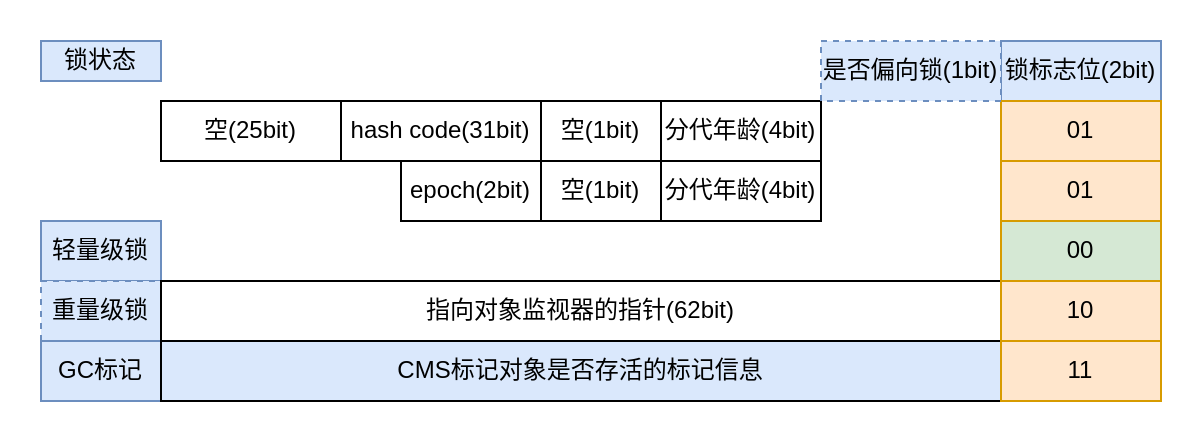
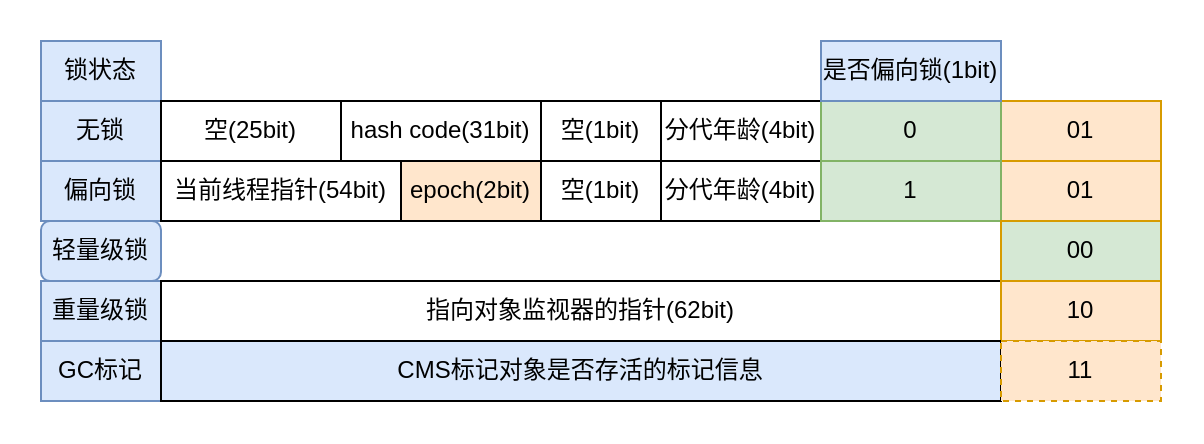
  <mxCell id="0" />
  <mxCell id="1" parent="0" />
- <mxCell id="2" value="锁状态" style="rounded=0;whiteSpace=wrap;html=1;fillColor=#dae8fc;strokeColor=#6c8ebf;" vertex="1" parent="1"><mxGeometry x="20" y="20" width="60" height="20" as="geometry" /></mxCell>
- <mxCell id="5" value="轻量级锁" style="rounded=0;whiteSpace=wrap;html=1;fillColor=#dae8fc;strokeColor=#6c8ebf;" vertex="1" parent="1"><mxGeometry x="20" y="110" width="60" height="30" as="geometry" /></mxCell>
- <mxCell id="6" value="重量级锁" style="rounded=0;whiteSpace=wrap;html=1;fillColor=#dae8fc;strokeColor=#6c8ebf;dashed=1;" vertex="1" parent="1"><mxGeometry x="20" y="140" width="60" height="30" as="geometry" /></mxCell>
+ <mxCell id="2" value="锁状态" style="rounded=0;whiteSpace=wrap;html=1;fillColor=#dae8fc;strokeColor=#6c8ebf;" vertex="1" parent="1"><mxGeometry x="20" y="20" width="60" height="30" as="geometry" /></mxCell>
+ <mxCell id="3" value="无锁" style="rounded=0;whiteSpace=wrap;html=1;fillColor=#dae8fc;strokeColor=#6c8ebf;" vertex="1" parent="1"><mxGeometry x="20" y="50" width="60" height="30" as="geometry" /></mxCell>
+ <mxCell id="4" value="偏向锁" style="rounded=0;whiteSpace=wrap;html=1;fillColor=#dae8fc;strokeColor=#6c8ebf;" vertex="1" parent="1"><mxGeometry x="20" y="80" width="60" height="30" as="geometry" /></mxCell>
+ <mxCell id="5" value="轻量级锁" style="whiteSpace=wrap;html=1;fillColor=#dae8fc;strokeColor=#6c8ebf;rounded=1;" vertex="1" parent="1"><mxGeometry x="20" y="110" width="60" height="30" as="geometry" /></mxCell>
+ <mxCell id="6" value="重量级锁" style="rounded=0;whiteSpace=wrap;html=1;fillColor=#dae8fc;strokeColor=#6c8ebf;" vertex="1" parent="1"><mxGeometry x="20" y="140" width="60" height="30" as="geometry" /></mxCell>
  <mxCell id="7" value="GC标记" style="rounded=0;whiteSpace=wrap;html=1;fillColor=#dae8fc;strokeColor=#6c8ebf;" vertex="1" parent="1"><mxGeometry x="20" y="170" width="60" height="30" as="geometry" /></mxCell>
- <mxCell id="8" value="锁标志位(2bit)" style="rounded=0;whiteSpace=wrap;html=1;fillColor=#dae8fc;strokeColor=#6c8ebf;" vertex="1" parent="1"><mxGeometry x="500" y="20" width="80" height="30" as="geometry" /></mxCell>
  <mxCell id="9" value="空(25bit)" style="rounded=0;whiteSpace=wrap;html=1;" vertex="1" parent="1"><mxGeometry x="80" y="50" width="90" height="30" as="geometry" /></mxCell>
  <mxCell id="10" value="hash code(31bit)" style="rounded=0;whiteSpace=wrap;html=1;" vertex="1" parent="1"><mxGeometry x="170" y="50" width="100" height="30" as="geometry" /></mxCell>
  <mxCell id="11" value="空(1bit)" style="rounded=0;whiteSpace=wrap;html=1;" vertex="1" parent="1"><mxGeometry x="270" y="50" width="60" height="30" as="geometry" /></mxCell>
  <mxCell id="12" value="分代年龄(4bit)" style="rounded=0;whiteSpace=wrap;html=1;" vertex="1" parent="1"><mxGeometry x="330" y="50" width="80" height="30" as="geometry" /></mxCell>
  <mxCell id="13" value="01" style="rounded=0;whiteSpace=wrap;html=1;fillColor=#ffe6cc;strokeColor=#d79b00;" vertex="1" parent="1"><mxGeometry x="500" y="50" width="80" height="30" as="geometry" /></mxCell>
- <mxCell id="15" value="是否偏向锁(1bit)" style="rounded=0;whiteSpace=wrap;html=1;fillColor=#dae8fc;strokeColor=#6c8ebf;dashed=1;" vertex="1" parent="1"><mxGeometry x="410" y="20" width="90" height="30" as="geometry" /></mxCell>
+ <mxCell id="14" value="0" style="rounded=0;whiteSpace=wrap;html=1;fillColor=#d5e8d4;strokeColor=#82b366;" vertex="1" parent="1"><mxGeometry x="410" y="50" width="90" height="30" as="geometry" /></mxCell>
+ <mxCell id="15" value="是否偏向锁(1bit)" style="rounded=0;whiteSpace=wrap;html=1;fillColor=#dae8fc;strokeColor=#6c8ebf;" vertex="1" parent="1"><mxGeometry x="410" y="20" width="90" height="30" as="geometry" /></mxCell>
  <mxCell id="16" value="空(1bit)" style="rounded=0;whiteSpace=wrap;html=1;" vertex="1" parent="1"><mxGeometry x="270" y="80" width="60" height="30" as="geometry" /></mxCell>
  <mxCell id="17" value="分代年龄(4bit)" style="rounded=0;whiteSpace=wrap;html=1;" vertex="1" parent="1"><mxGeometry x="330" y="80" width="80" height="30" as="geometry" /></mxCell>
  <mxCell id="18" value="01" style="rounded=0;whiteSpace=wrap;html=1;fillColor=#ffe6cc;strokeColor=#d79b00;" vertex="1" parent="1"><mxGeometry x="500" y="80" width="80" height="30" as="geometry" /></mxCell>
- <mxCell id="21" value="epoch(2bit)" style="rounded=0;whiteSpace=wrap;html=1;" vertex="1" parent="1"><mxGeometry x="200" y="80" width="70" height="30" as="geometry" /></mxCell>
+ <mxCell id="19" value="1" style="rounded=0;whiteSpace=wrap;html=1;fillColor=#d5e8d4;strokeColor=#82b366;" vertex="1" parent="1"><mxGeometry x="410" y="80" width="90" height="30" as="geometry" /></mxCell>
+ <mxCell id="20" value="当前线程指针(54bit)" style="rounded=0;whiteSpace=wrap;html=1;" vertex="1" parent="1"><mxGeometry x="80" y="80" width="120" height="30" as="geometry" /></mxCell>
+ <mxCell id="21" value="epoch(2bit)" style="rounded=0;whiteSpace=wrap;html=1;fillColor=#ffe6cc;" vertex="1" parent="1"><mxGeometry x="200" y="80" width="70" height="30" as="geometry" /></mxCell>
  <mxCell id="22" value="00" style="rounded=0;whiteSpace=wrap;html=1;fillColor=#d5e8d4;strokeColor=#d79b00;" vertex="1" parent="1"><mxGeometry x="500" y="110" width="80" height="30" as="geometry" /></mxCell>
  <mxCell id="23" value="指向对象监视器的指针(62bit)" style="rounded=0;whiteSpace=wrap;html=1;" vertex="1" parent="1"><mxGeometry x="80" y="140" width="420" height="30" as="geometry" /></mxCell>
  <mxCell id="24" value="10" style="rounded=0;whiteSpace=wrap;html=1;fillColor=#ffe6cc;strokeColor=#d79b00;" vertex="1" parent="1"><mxGeometry x="500" y="140" width="80" height="30" as="geometry" /></mxCell>
  <mxCell id="25" value="CMS标记对象是否存活的标记信息" style="rounded=0;whiteSpace=wrap;html=1;fillColor=#dae8fc;" vertex="1" parent="1"><mxGeometry x="80" y="170" width="420" height="30" as="geometry" /></mxCell>
- <mxCell id="26" value="11" style="rounded=0;whiteSpace=wrap;html=1;fillColor=#ffe6cc;strokeColor=#d79b00;" vertex="1" parent="1"><mxGeometry x="500" y="170" width="80" height="30" as="geometry" /></mxCell>
+ <mxCell id="26" value="11" style="rounded=0;whiteSpace=wrap;html=1;fillColor=#ffe6cc;strokeColor=#d79b00;dashed=1;" vertex="1" parent="1"><mxGeometry x="500" y="170" width="80" height="30" as="geometry" /></mxCell>
